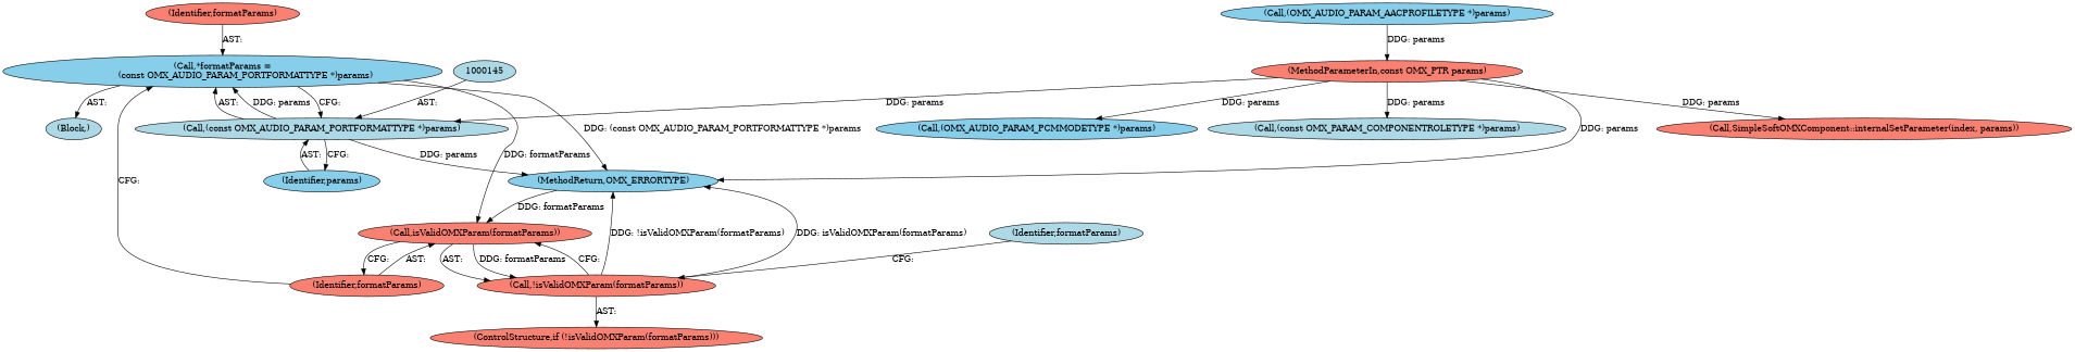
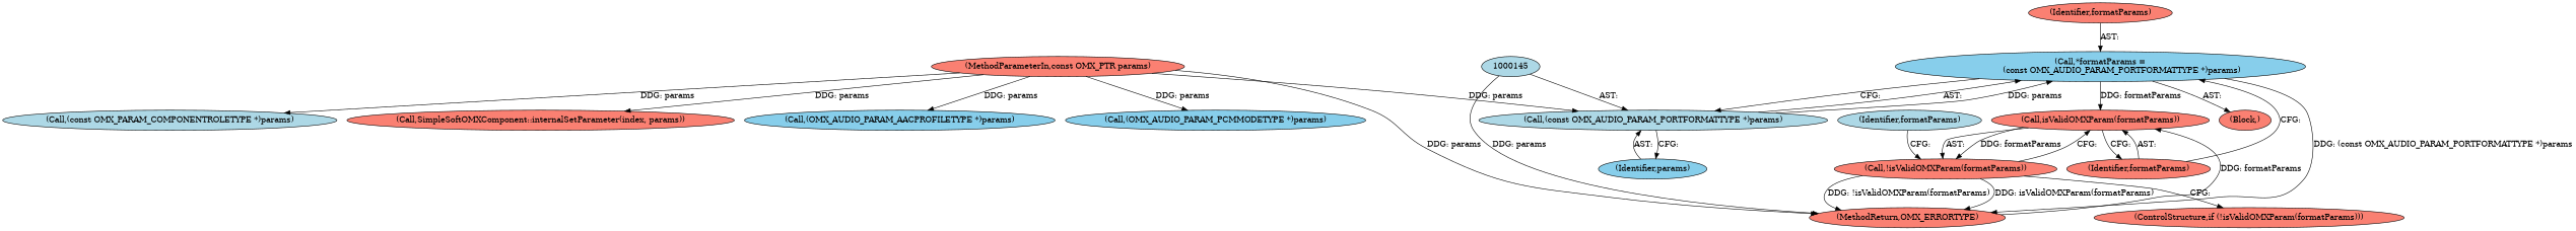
  digraph {
    node [fillcolor=salmon style=filled]
    n1 [fillcolor=skyblue label="(Call,*formatParams =\n                 (const OMX_AUDIO_PARAM_PORTFORMATTYPE *)params)"]
    n2 [fillcolor=lightblue label="(Call,(const OMX_AUDIO_PARAM_PORTFORMATTYPE *)params)"]
    n3 [label="(Call,isValidOMXParam(formatParams))"]
-   n4 [fillcolor=lightblue label="(Block,)"]
-   n5 [fillcolor=skyblue label="(MethodReturn,OMX_ERRORTYPE)"]
+   n4 [label="(Block,)"]
+   n5 [label="(MethodReturn,OMX_ERRORTYPE)"]
    n6 [fillcolor=skyblue label="(Identifier,params)"]
    n7 [label="(Call,!isValidOMXParam(formatParams))"]
    n8 [label="(Identifier,formatParams)"]
    n9 [label="(MethodParameterIn,const OMX_PTR params)"]
    n10 [fillcolor=lightblue label="(Call,(const OMX_PARAM_COMPONENTROLETYPE *)params)"]
    n11 [label="(Call,SimpleSoftOMXComponent::internalSetParameter(index, params))"]
    n12 [fillcolor=skyblue label="(Call,(OMX_AUDIO_PARAM_AACPROFILETYPE *)params)"]
    n13 [fillcolor=skyblue label="(Call,(OMX_AUDIO_PARAM_PCMMODETYPE *)params)"]
    n14 [label="(ControlStructure,if (!isValidOMXParam(formatParams)))"]
    n15 [fillcolor=lightblue label="(Identifier,formatParams)"]
    n16 [label="(Identifier,formatParams)"]
    1000145 [fillcolor=lightblue]
    n1 -> n2 [label="CFG: "]
    n1 -> n3 [label="DDG: formatParams"]
    n1 -> n4 [label="AST: "]
    n1 -> n5 [label="DDG: (const OMX_AUDIO_PARAM_PORTFORMATTYPE *)params"]
    n2 -> n1 [label="AST: "]
    n2 -> n1 [label="DDG: params"]
-   n2 -> n5 [label="DDG: params"]
+   1000145 -> n5 [label="DDG: params"]
    n2 -> n6 [label="CFG: "]
    n3 -> n7 [label="AST: "]
    n3 -> n7 [label="DDG: formatParams"]
    n3 -> n8 [label="CFG: "]
    n5 -> n3 [label="DDG: formatParams"]
    n6 -> n2 [label="AST: "]
    n7 -> n3 [label="CFG: "]
    n7 -> n5 [label="DDG: isValidOMXParam(formatParams)"]
    n7 -> n5 [label="DDG: !isValidOMXParam(formatParams)"]
-   n7 -> n14 [label="AST: "]
+   n7 -> n14 [label="CFG: "]
    n8 -> n1 [label="CFG: "]
    n8 -> n3 [label="AST: "]
    n9 -> n2 [label="DDG: params"]
    n9 -> n5 [label="DDG: params"]
    n9 -> n10 [label="DDG: params"]
    n9 -> n11 [label="DDG: params"]
-   n12 -> n9 [label="DDG: params"]
+   n9 -> n12 [label="DDG: params"]
    n9 -> n13 [label="DDG: params"]
    n15 -> n7 [label="CFG: "]
    n16 -> n1 [label="AST: "]
    1000145 -> n2 [label="AST: "]
  }
